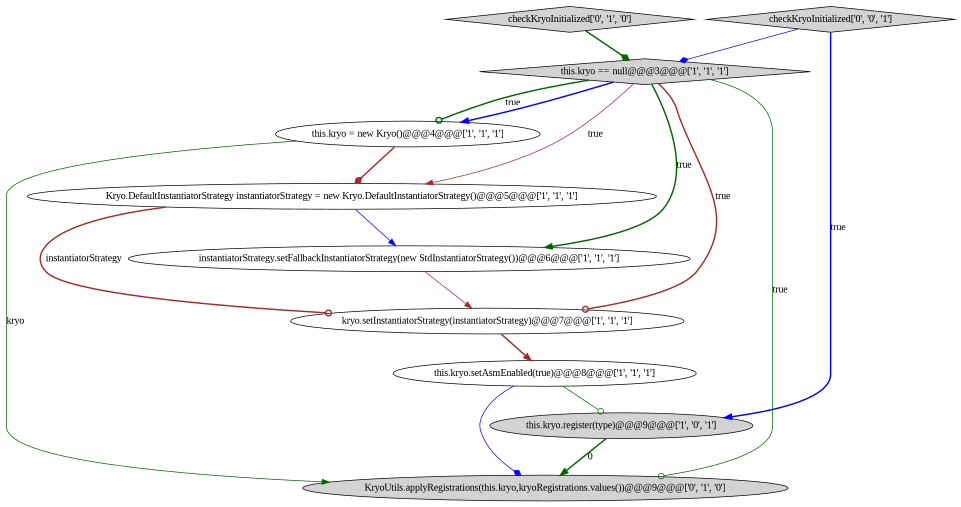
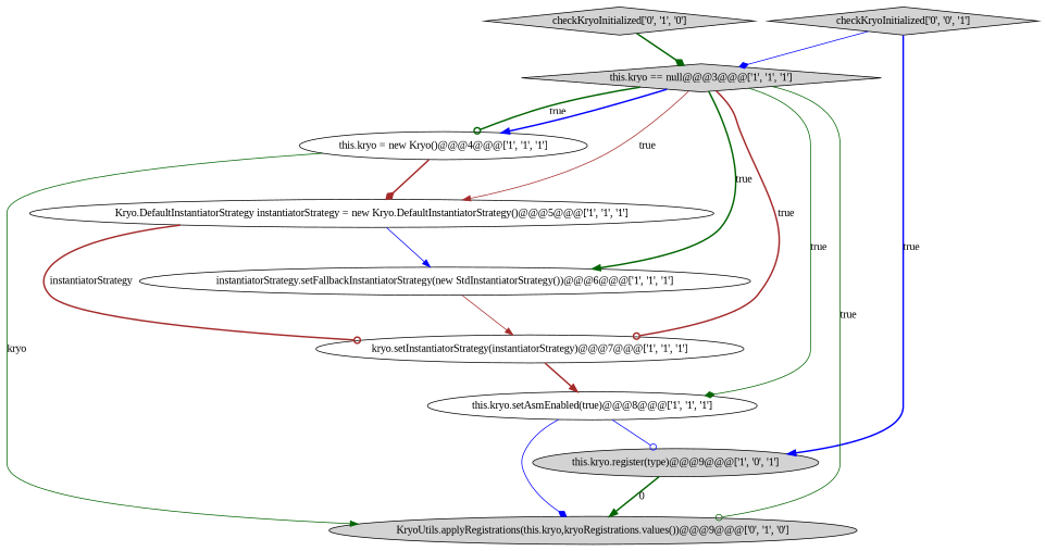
  digraph {
    fontname="Liberation Serif"
    node [fillcolor=white fontname="Liberation Serif" shape=ellipse style=filled]
    edge [arrowhead=normal color=darkgreen fontname="Liberation Serif" style=bold]
    n1 [label="this.kryo.setAsmEnabled(true)@@@8@@@['1', '1', '1']"]
    n2 [fillcolor=lightgray label="KryoUtils.applyRegistrations(this.kryo,kryoRegistrations.values())@@@9@@@['0', '1', '0']"]
    n3 [fillcolor=lightgray label="this.kryo.register(type)@@@9@@@['1', '0', '1']"]
    n4 [label="Kryo.DefaultInstantiatorStrategy instantiatorStrategy = new Kryo.DefaultInstantiatorStrategy()@@@5@@@['1', '1', '1']"]
    n5 [label="kryo.setInstantiatorStrategy(instantiatorStrategy)@@@7@@@['1', '1', '1']"]
    n6 [label="instantiatorStrategy.setFallbackInstantiatorStrategy(new StdInstantiatorStrategy())@@@6@@@['1', '1', '1']"]
    n7 [fillcolor=lightgray label="checkKryoInitialized['0', '0', '1']" shape=diamond]
    n8 [fillcolor=lightgray label="this.kryo == null@@@3@@@['1', '1', '1']" shape=diamond]
    n9 [label="this.kryo = new Kryo()@@@4@@@['1', '1', '1']"]
    n10 [fillcolor=lightgray label="checkKryoInitialized['0', '1', '0']" shape=diamond]
    n1 -> n2 [arrowhead=diamond color=blue style=solid]
-   n1 -> n3 [arrowhead=odot style=solid]
+   n1 -> n3 [arrowhead=odot color=blue style=solid]
    n3 -> n2 [label=0]
    n4 -> n5 [arrowhead=odot color=brown label=instantiatorStrategy]
    n4 -> n6 [color=blue style=solid]
    n5 -> n1 [color=brown]
    n6 -> n5 [color=brown style=solid]
    n7 -> n3 [color=blue label=true]
    n7 -> n8 [arrowhead=diamond color=blue style=solid]
+   n8 -> n1 [arrowhead=diamond label=true style=solid]
    n8 -> n2 [arrowhead=odot label=true style=solid]
    n8 -> n4 [color=brown label=true style=solid]
    n8 -> n5 [arrowhead=odot color=brown label=true]
    n8 -> n6 [label=true]
    n8 -> n9 [arrowhead=odot label=true]
    n8 -> n9 [color=blue]
    n9 -> n2 [label=kryo style=solid]
    n9 -> n4 [arrowhead=diamond color=brown]
    n10 -> n8 [arrowhead=diamond]
  }
